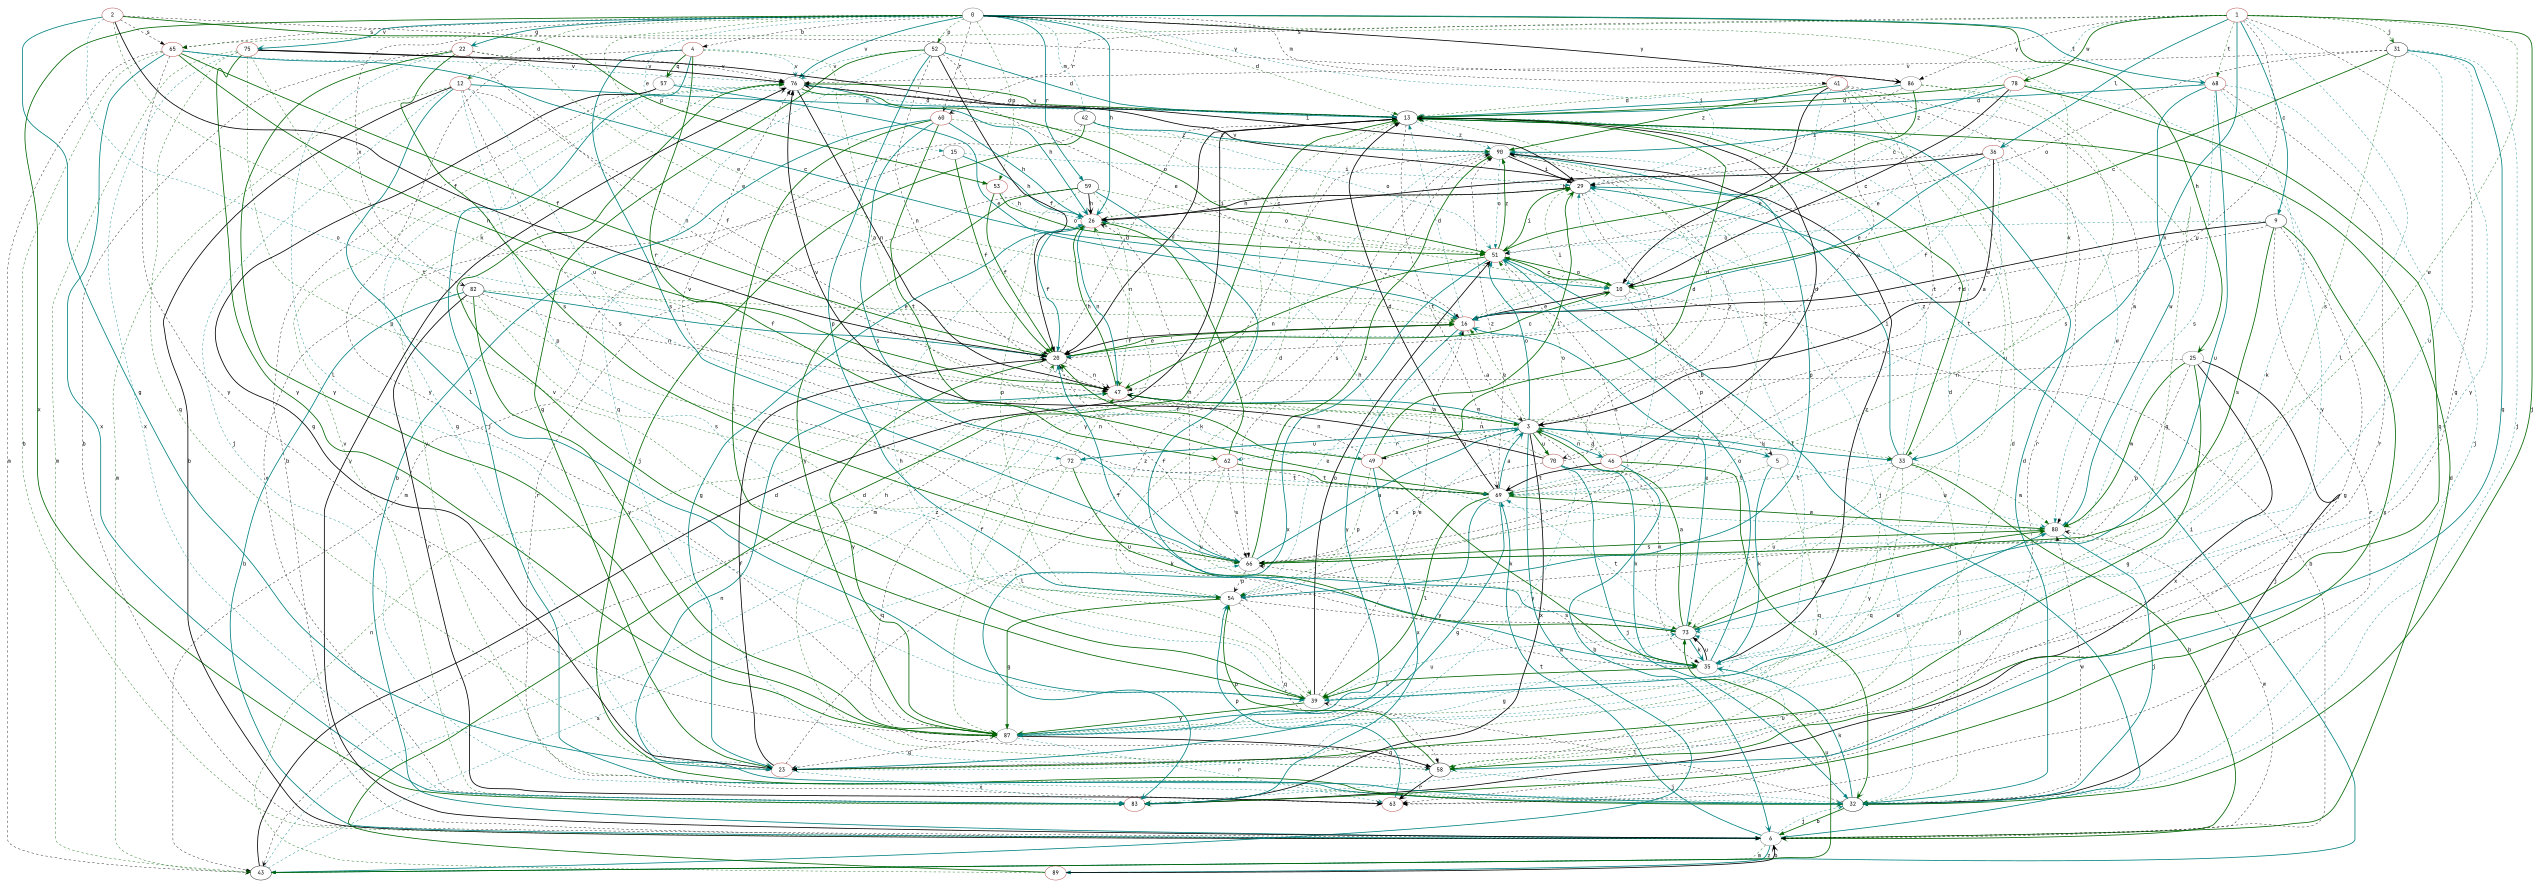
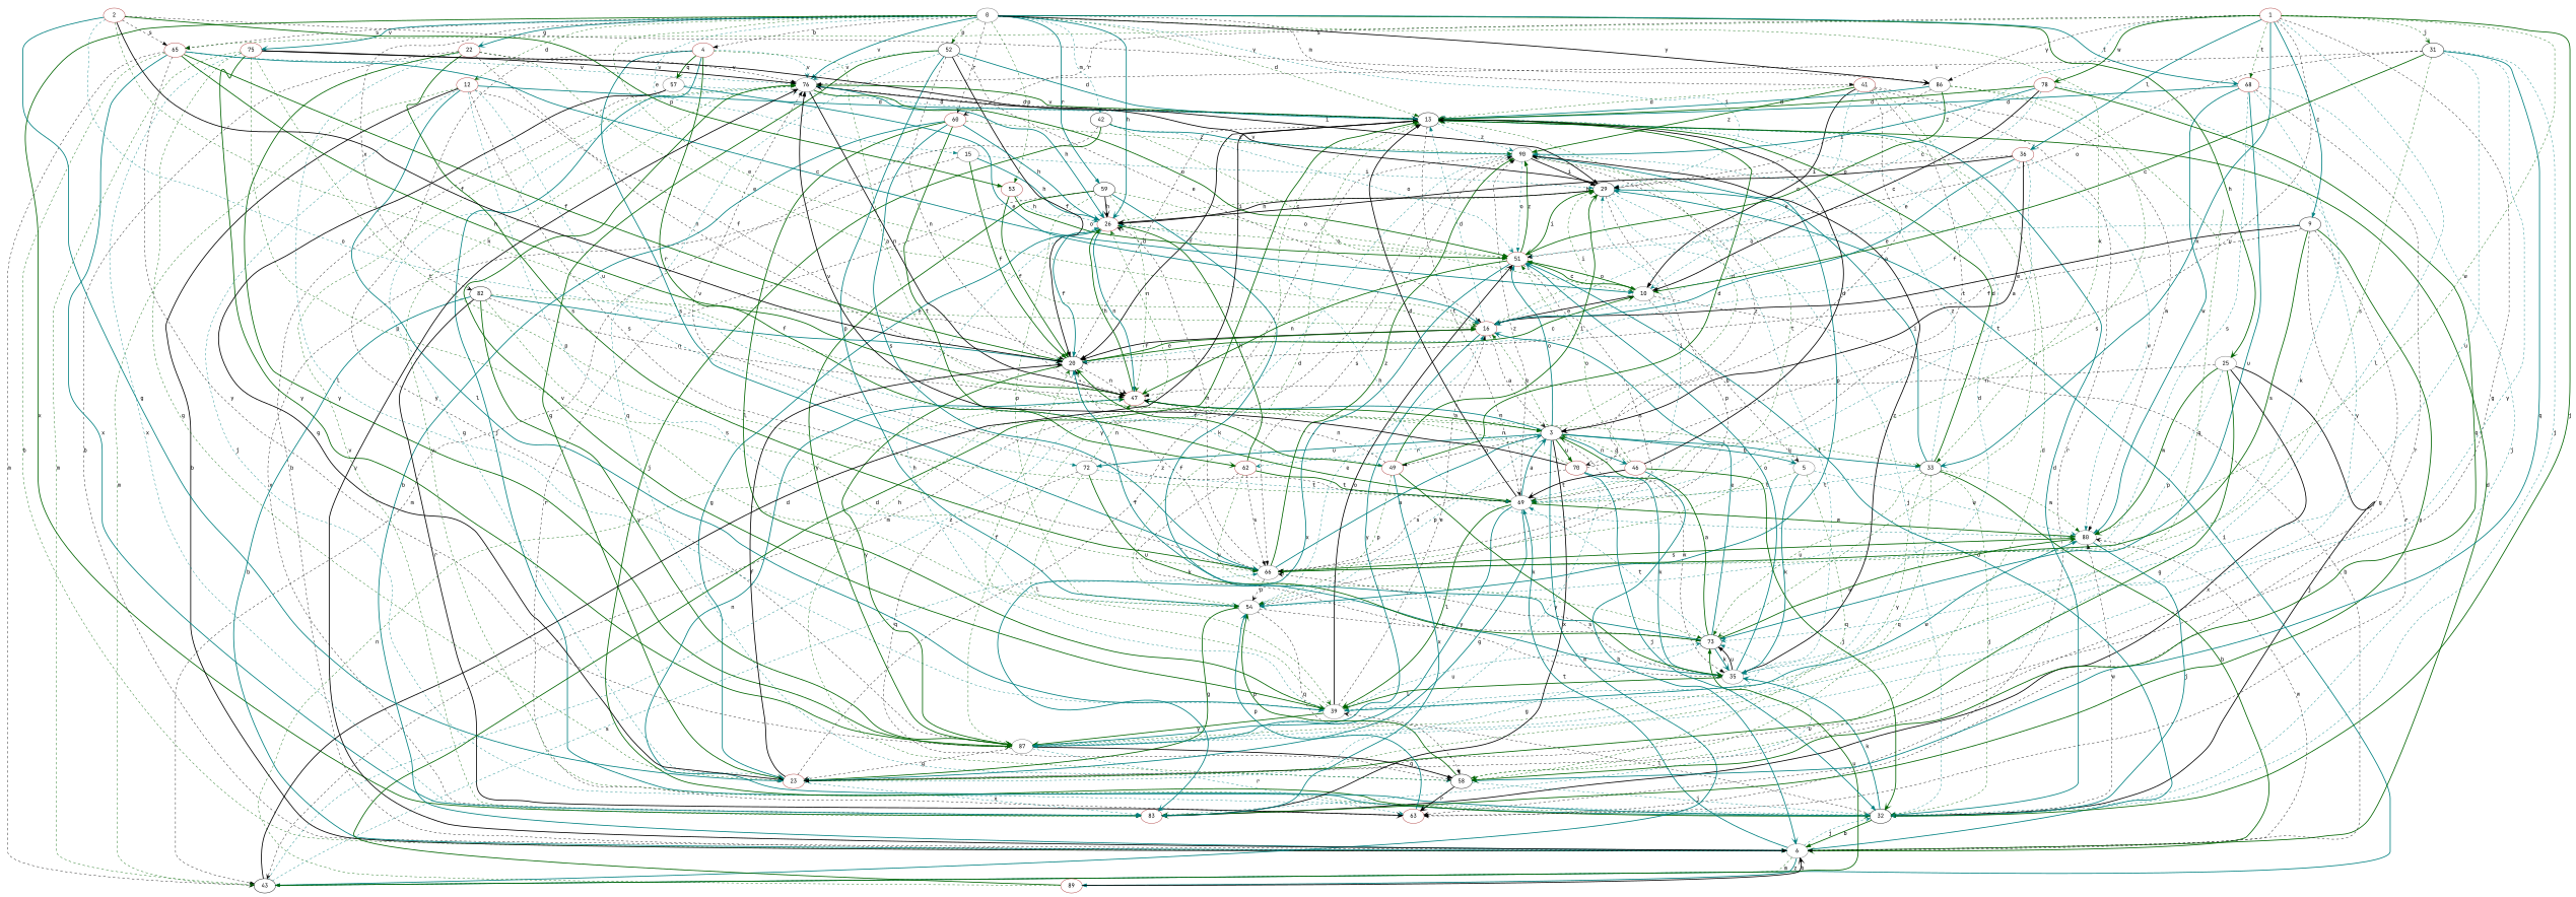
  strict digraph {
    fontname="JetBrains Mono"
    node [color=brown fontname="JetBrains Mono"]
    edge [arrowhead=normal color=teal fontname="JetBrains Mono" style=dashed]
    0 [color=gray40]
    4
    12
    13 [color=black]
    15 [color=gray40]
    16
    22
    25 [color=gray40]
    26
    29 [color=black]
    33 [color=black]
    41
    42 [color=black]
    52 [color=black]
    53
    59 [color=black]
    60
    65
    68
    75
    76 [color=gray40]
    82 [color=black]
    83
    86 [color=gray40]
    32 [color=black]
    3 [color=black]
    62
    57 [color=gray40]
    66 [color=gray40]
    87 [color=gray40]
    39 [color=gray40]
    20 [color=black]
    43 [color=black]
    54 [color=gray40]
    72 [color=gray40]
    6 [color=gray40]
    69 [color=gray40]
    90 [color=gray40]
    47
    23
    80 [color=gray40]
    51
    58 [color=black]
    73 [color=black]
    10 [color=gray40]
    63
    35 [color=gray40]
    1
    9 [color=black]
    31 [color=black]
    36
    70
    78
    5 [color=gray40]
    2
    49
    46
    89
    0 -> 4 [color=black label=b]
    0 -> 12 [arrowhead=vee color=darkgreen label=d]
    0 -> 13 [color=darkgreen label=d]
    0 -> 15 [label=e]
    0 -> 16 [arrowhead=vee color=darkgreen label=e]
    0 -> 22 [arrowhead=vee label=g style=bold]
    0 -> 25 [arrowhead=vee color=darkgreen label=h style=bold]
    0 -> 26 [arrowhead=vee label=h style=bold]
    0 -> 29 [label=i]
    0 -> 33 [color=darkgreen label=k]
    0 -> 41 [color=black label=m]
    0 -> 42 [arrowhead=vee label=m]
    0 -> 52 [color=darkgreen label=p]
    0 -> 53 [color=darkgreen label=p]
    0 -> 59 [label=r style=bold]
    0 -> 60 [arrowhead=vee color=black label=r]
    0 -> 65 [color=black label=s]
    0 -> 68 [arrowhead=vee label=t style=bold]
    0 -> 75 [arrowhead=vee label=v style=bold]
    0 -> 76 [label=v style=bold]
    0 -> 82 [arrowhead=vee color=black label=x]
    0 -> 83 [color=darkgreen label=x style=bold]
    0 -> 86 [arrowhead=vee color=black label=y style=bold]
    4 -> 76 [arrowhead=vee label=v]
    4 -> 32 [label=j style=bold]
    4 -> 3 [color=darkgreen label=a]
    4 -> 62 [arrowhead=vee color=darkgreen label=r style=bold]
    4 -> 57 [arrowhead=vee color=darkgreen label=q style=bold]
    4 -> 66 [label=s style=bold]
    4 -> 87 [arrowhead=vee color=black label=y]
    12 -> 13 [arrowhead=vee label=d style=bold]
    12 -> 32 [arrowhead=vee label=j]
    12 -> 66 [arrowhead=vee color=black label=s]
    12 -> 39 [arrowhead=vee label=l style=bold]
    12 -> 20 [color=black label=f]
    12 -> 43 [arrowhead=vee color=darkgreen label=m]
    12 -> 54 [label=p]
    12 -> 72 [label=u]
    12 -> 6 [color=black label=b style=bold]
    13 -> 76 [color=darkgreen label=v style=bold]
    13 -> 87 [color=darkgreen label=y]
    13 -> 20 [color=black label=f style=bold]
    13 -> 69 [arrowhead=vee color=black label=t]
    13 -> 90 [arrowhead=vee label=z]
    15 -> 26 [label=h style=bold]
    15 -> 29 [label=i]
    15 -> 83 [arrowhead=vee color=black label=x]
    15 -> 20 [color=darkgreen label=f style=bold]
    16 -> 13 [label=d]
    16 -> 29 [color=darkgreen label=i]
    16 -> 3 [arrowhead=vee color=black label=a]
    16 -> 87 [label=y style=bold]
    16 -> 20 [arrowhead=vee color=black label=f style=bold]
    22 -> 16 [arrowhead=vee color=darkgreen label=e]
    22 -> 76 [color=black label=v]
    22 -> 66 [color=darkgreen label=s style=bold]
    22 -> 87 [color=darkgreen label=y style=bold]
    22 -> 39 [label=l]
    22 -> 6 [color=black label=b]
    22 -> 47 [color=black label=n]
    25 -> 83 [color=black label=x style=bold]
    25 -> 32 [color=black label=j style=bold]
-   25 -> 54 [arrowhead=vee color=black label=p]
+   25 -> 54 [arrowhead=vee label=p]
    25 -> 47 [color=black label=n]
    25 -> 23 [color=darkgreen label=g style=bold]
    25 -> 80 [arrowhead=vee color=darkgreen label=w style=bold]
    26 -> 29 [arrowhead=vee color=darkgreen label=i]
    26 -> 20 [label=f style=bold]
    26 -> 47 [label=n style=bold]
    26 -> 23 [arrowhead=vee label=g style=bold]
    26 -> 51 [arrowhead=vee color=darkgreen label=o]
    29 -> 26 [color=black label=h style=bold]
    29 -> 76 [arrowhead=vee color=black label=v style=bold]
    29 -> 32 [arrowhead=vee label=j]
    29 -> 39 [arrowhead=vee label=l]
    29 -> 54 [arrowhead=vee color=black label=p]
    33 -> 13 [arrowhead=vee color=darkgreen label=d style=bold]
    33 -> 29 [label=i style=bold]
    33 -> 32 [color=darkgreen label=j]
    33 -> 87 [arrowhead=vee color=darkgreen label=y]
    33 -> 6 [arrowhead=vee color=darkgreen label=b style=bold]
    33 -> 69 [arrowhead=vee label=t]
    33 -> 90 [label=z]
    33 -> 80 [color=darkgreen label=w]
    33 -> 58 [color=darkgreen label=q]
    33 -> 73 [color=darkgreen label=u]
    41 -> 13 [arrowhead=vee color=darkgreen label=d]
    41 -> 16 [arrowhead=vee label=e]
    41 -> 3 [color=black label=a]
    41 -> 69 [arrowhead=vee color=black label=t]
    41 -> 90 [color=darkgreen label=z style=bold]
    41 -> 80 [color=black label=w]
    41 -> 73 [arrowhead=vee color=darkgreen label=u]
    41 -> 10 [color=black label=c style=bold]
    41 -> 63 [arrowhead=vee color=black label=r]
    42 -> 32 [arrowhead=vee color=darkgreen label=j style=bold]
    42 -> 43 [color=black label=m]
    42 -> 90 [label=z style=bold]
    42 -> 51 [arrowhead=vee label=o]
    42 -> 10 [arrowhead=vee color=darkgreen label=c]
    52 -> 13 [label=d style=bold]
    52 -> 16 [color=black label=e]
    52 -> 76 [arrowhead=vee label=v]
    52 -> 20 [color=black label=f style=bold]
    52 -> 54 [arrowhead=vee label=p style=bold]
    52 -> 47 [arrowhead=vee color=black label=n]
    52 -> 23 [arrowhead=vee color=darkgreen label=g style=bold]
    52 -> 58 [arrowhead=vee label=q]
    53 -> 26 [arrowhead=vee label=h]
    53 -> 20 [arrowhead=vee color=darkgreen label=f style=bold]
    53 -> 51 [color=darkgreen label=o style=bold]
    59 -> 26 [arrowhead=vee color=black label=h style=bold]
    59 -> 87 [arrowhead=vee color=darkgreen label=y style=bold]
    59 -> 54 [arrowhead=vee color=darkgreen label=p]
    59 -> 47 [arrowhead=vee color=darkgreen label=n]
    59 -> 51 [color=darkgreen label=o]
    59 -> 63 [color=black label=r]
    59 -> 35 [arrowhead=vee label=k style=bold]
    60 -> 26 [arrowhead=vee label=h style=bold]
    60 -> 66 [arrowhead=vee label=s style=bold]
    60 -> 39 [arrowhead=vee color=darkgreen label=l style=bold]
    60 -> 6 [label=b style=bold]
    60 -> 69 [color=darkgreen label=t style=bold]
    60 -> 90 [arrowhead=vee color=darkgreen label=z]
    65 -> 76 [arrowhead=vee label=v]
    65 -> 83 [label=x style=bold]
    65 -> 87 [arrowhead=vee color=black label=y]
    65 -> 20 [arrowhead=vee color=darkgreen label=f style=bold]
    65 -> 43 [arrowhead=vee color=black label=m]
    65 -> 6 [arrowhead=vee color=darkgreen label=b]
    65 -> 47 [color=darkgreen label=n style=bold]
    65 -> 10 [label=c style=bold]
    68 -> 13 [arrowhead=vee label=d style=bold]
    68 -> 32 [label=j]
    68 -> 66 [arrowhead=vee label=s]
    68 -> 87 [arrowhead=vee label=y]
    68 -> 80 [label=w style=bold]
    68 -> 73 [label=u style=bold]
    68 -> 63 [arrowhead=vee color=black label=r]
    75 -> 29 [color=black label=i style=bold]
    75 -> 76 [color=black label=v style=bold]
    75 -> 83 [label=x]
    75 -> 87 [arrowhead=vee color=darkgreen label=y style=bold]
    75 -> 43 [arrowhead=vee color=darkgreen label=m]
    75 -> 54 [color=darkgreen label=p]
    75 -> 69 [color=darkgreen label=t]
    75 -> 23 [arrowhead=vee color=darkgreen label=g]
    76 -> 13 [arrowhead=vee color=black label=d]
    76 -> 26 [arrowhead=vee label=h style=bold]
    76 -> 47 [arrowhead=vee color=black label=n style=bold]
    76 -> 23 [arrowhead=vee label=g]
    76 -> 51 [color=darkgreen label=o style=bold]
    82 -> 16 [color=darkgreen label=e]
    82 -> 66 [color=darkgreen label=s]
    82 -> 87 [arrowhead=vee color=darkgreen label=y style=bold]
    82 -> 20 [arrowhead=vee label=f style=bold]
    82 -> 6 [label=b style=bold]
    82 -> 47 [color=black label=n]
    82 -> 63 [arrowhead=vee color=black label=r style=bold]
    83 -> 76 [color=darkgreen label=v]
    83 -> 73 [label=u]
    86 -> 13 [arrowhead=vee label=d style=bold]
    86 -> 29 [color=black label=i]
    86 -> 66 [arrowhead=vee color=darkgreen label=s]
    86 -> 23 [color=darkgreen label=g]
    86 -> 51 [arrowhead=vee color=darkgreen label=o style=bold]
    32 -> 13 [arrowhead=vee label=d style=bold]
    32 -> 76 [color=darkgreen label=v]
    32 -> 39 [arrowhead=vee color=black label=l]
    32 -> 6 [color=darkgreen label=b style=bold]
    32 -> 47 [label=n style=bold]
    32 -> 80 [color=black label=w]
    32 -> 35 [arrowhead=vee label=k style=bold]
    3 -> 13 [arrowhead=vee color=darkgreen label=d]
    3 -> 16 [color=darkgreen label=e]
    3 -> 33 [label=k style=bold]
    3 -> 83 [color=black label=x style=bold]
    3 -> 62 [arrowhead=vee label=r]
    3 -> 43 [label=m style=bold]
    3 -> 54 [arrowhead=vee label=p]
    3 -> 72 [label=u style=bold]
    3 -> 47 [arrowhead=vee label=n style=bold]
    3 -> 51 [label=o style=bold]
    3 -> 35 [color=black label=k]
    3 -> 70 [color=darkgreen label=u style=bold]
-   3 -> 5 [arrowhead=vee label=s style=bold]
+   3 -> 5 [arrowhead=vee label=b style=bold]
    3 -> 49 [color=black label=o]
    3 -> 46 [arrowhead=vee label=n style=bold]
    62 -> 26 [arrowhead=vee color=darkgreen label=h style=bold]
    62 -> 66 [color=black label=s]
    62 -> 69 [color=darkgreen label=t style=bold]
    62 -> 73 [color=darkgreen label=u]
    62 -> 35 [arrowhead=vee color=black label=k]
    57 -> 13 [label=d]
    57 -> 16 [arrowhead=vee label=e style=bold]
    57 -> 6 [color=black label=b]
    57 -> 23 [arrowhead=vee color=black label=g style=bold]
    66 -> 26 [arrowhead=vee color=black label=h]
    66 -> 3 [arrowhead=vee label=a style=bold]
    66 -> 20 [color=black label=f]
    66 -> 54 [arrowhead=vee color=black label=p]
    66 -> 90 [color=darkgreen label=z style=bold]
    87 -> 23 [arrowhead=vee color=black label=g]
    87 -> 58 [color=black label=q style=bold]
    87 -> 63 [arrowhead=vee label=r]
    39 -> 16 [color=black label=e]
    39 -> 26 [label=h]
    39 -> 76 [color=darkgreen label=v style=bold]
    39 -> 87 [arrowhead=vee color=darkgreen label=y style=bold]
    39 -> 20 [arrowhead=vee color=darkgreen label=f]
    39 -> 80 [label=w style=bold]
    39 -> 51 [arrowhead=vee color=black label=o style=bold]
    39 -> 73 [arrowhead=vee label=u]
    20 -> 13 [color=black label=d]
    20 -> 16 [color=darkgreen label=e style=bold]
    20 -> 87 [arrowhead=vee color=darkgreen label=y style=bold]
    20 -> 47 [arrowhead=vee color=black label=n]
    20 -> 10 [arrowhead=vee color=darkgreen label=c style=bold]
    43 -> 13 [color=black label=d style=bold]
    43 -> 29 [arrowhead=vee label=i style=bold]
    43 -> 66 [label=s]
    43 -> 90 [arrowhead=vee label=z]
    43 -> 73 [color=darkgreen label=u style=bold]
    54 -> 13 [color=darkgreen label=d]
    54 -> 16 [label=e]
-   54 -> 87 [color=darkgreen label=g style=bold]
+   54 -> 23 [color=darkgreen label=g style=bold]
    54 -> 58 [color=black label=q]
    54 -> 73 [color=black label=u]
    72 -> 39 [arrowhead=vee color=darkgreen label=l]
    72 -> 69 [label=t]
    72 -> 47 [color=darkgreen label=n]
    72 -> 58 [arrowhead=vee color=black label=q]
    72 -> 73 [color=darkgreen label=u style=bold]
    6 -> 13 [arrowhead=vee color=darkgreen label=d style=bold]
    6 -> 76 [arrowhead=vee color=black label=v style=bold]
    6 -> 32 [arrowhead=vee label=j]
    6 -> 43 [color=darkgreen label=m]
    6 -> 69 [label=t style=bold]
    6 -> 80 [arrowhead=vee color=black label=w]
    6 -> 51 [arrowhead=vee label=o style=bold]
    6 -> 89 [label=z style=bold]
    69 -> 13 [color=black label=d style=bold]
    69 -> 29 [label=i]
    69 -> 76 [color=black label=v]
    69 -> 3 [arrowhead=vee label=a style=bold]
    69 -> 87 [label=y style=bold]
    69 -> 39 [arrowhead=vee color=darkgreen label=l style=bold]
    69 -> 90 [color=black label=z]
    69 -> 23 [arrowhead=vee label=g style=bold]
    69 -> 80 [color=darkgreen label=w style=bold]
    90 -> 29 [color=black label=i style=bold]
    90 -> 66 [color=black label=s]
    90 -> 43 [arrowhead=vee color=black label=m]
    90 -> 54 [arrowhead=vee label=p style=bold]
    90 -> 69 [color=darkgreen label=t]
    90 -> 51 [label=o]
    47 -> 26 [color=darkgreen label=h style=bold]
    47 -> 3 [color=darkgreen label=a style=bold]
    23 -> 83 [label=x]
    23 -> 20 [arrowhead=vee color=black label=f style=bold]
    23 -> 90 [color=black label=z]
    80 -> 26 [label=h]
    80 -> 32 [label=j style=bold]
    80 -> 66 [color=darkgreen label=s style=bold]
    51 -> 29 [color=darkgreen label=i style=bold]
    51 -> 83 [arrowhead=vee label=x style=bold]
    51 -> 66 [color=black label=s]
    51 -> 90 [color=darkgreen label=z style=bold]
    51 -> 47 [arrowhead=vee color=darkgreen label=n style=bold]
    51 -> 10 [color=darkgreen label=c style=bold]
    58 -> 13 [arrowhead=vee color=darkgreen label=d]
    58 -> 26 [arrowhead=vee color=darkgreen label=h]
    58 -> 32 [label=j]
    58 -> 54 [arrowhead=vee color=darkgreen label=p style=bold]
    58 -> 63 [arrowhead=vee color=black label=r style=bold]
    73 -> 16 [arrowhead=vee label=e style=bold]
    73 -> 3 [arrowhead=vee color=darkgreen label=a style=bold]
    73 -> 20 [arrowhead=vee label=f style=bold]
    73 -> 69 [label=t]
    73 -> 23 [label=g]
    73 -> 80 [arrowhead=vee color=darkgreen label=w style=bold]
    73 -> 35 [arrowhead=vee label=k style=bold]
    10 -> 16 [color=black label=e style=bold]
    10 -> 6 [color=black label=b]
    10 -> 51 [color=darkgreen label=o style=bold]
    10 -> 5 [arrowhead=vee color=black label=b]
    63 -> 54 [arrowhead=vee label=p style=bold]
    35 -> 13 [label=d]
    35 -> 66 [arrowhead=vee color=black label=s]
    35 -> 39 [color=darkgreen label=l style=bold]
    35 -> 90 [arrowhead=vee color=black label=z style=bold]
    35 -> 51 [arrowhead=vee label=o style=bold]
    35 -> 73 [color=black label=u style=bold]
    1 -> 33 [arrowhead=vee label=k style=bold]
    1 -> 60 [arrowhead=vee color=black label=r]
    1 -> 65 [arrowhead=vee color=darkgreen label=s]
    1 -> 68 [color=darkgreen label=t]
    1 -> 86 [color=black label=y]
    1 -> 32 [color=darkgreen label=j style=bold]
    1 -> 39 [label=l]
    1 -> 23 [color=black label=g]
    1 -> 80 [color=darkgreen label=w]
    1 -> 10 [arrowhead=vee label=c]
    1 -> 9 [label=c style=bold]
    1 -> 31 [arrowhead=vee color=darkgreen label=j]
    1 -> 36 [arrowhead=vee label=l style=bold]
    1 -> 70 [arrowhead=vee color=black label=u]
    1 -> 78 [arrowhead=vee color=darkgreen label=w style=bold]
    9 -> 16 [color=black label=e style=bold]
    9 -> 83 [arrowhead=vee color=darkgreen label=x style=bold]
    9 -> 66 [color=darkgreen label=s style=bold]
    9 -> 20 [arrowhead=vee color=black label=f]
    9 -> 23 [color=black label=g]
    9 -> 51 [label=o]
    9 -> 63 [color=black label=r]
    31 -> 76 [color=black label=v]
    31 -> 32 [arrowhead=vee label=j]
    31 -> 66 [arrowhead=vee color=darkgreen label=s]
    31 -> 87 [arrowhead=vee label=y]
    31 -> 51 [arrowhead=vee color=black label=o]
    31 -> 58 [label=q style=bold]
    31 -> 73 [arrowhead=vee label=u]
    31 -> 10 [arrowhead=vee color=darkgreen label=c style=bold]
    36 -> 16 [arrowhead=vee label=e style=bold]
    36 -> 26 [arrowhead=vee color=black label=h style=bold]
    36 -> 29 [arrowhead=vee color=black label=i]
    36 -> 3 [arrowhead=vee color=black label=a style=bold]
    36 -> 20 [label=f]
    36 -> 69 [label=t]
    36 -> 80 [label=w]
    70 -> 76 [color=black label=v style=bold]
    70 -> 32 [label=j style=bold]
    70 -> 66 [arrowhead=vee color=black label=s]
    70 -> 87 [arrowhead=vee label=y]
    70 -> 90 [arrowhead=vee color=black label=z]
    70 -> 47 [arrowhead=vee color=darkgreen label=n]
    70 -> 35 [arrowhead=vee label=k style=bold]
    78 -> 13 [color=darkgreen label=d style=bold]
    78 -> 16 [arrowhead=vee label=e]
    78 -> 90 [label=z style=bold]
    78 -> 58 [arrowhead=vee color=darkgreen label=q style=bold]
    78 -> 10 [color=black label=c style=bold]
    78 -> 35 [arrowhead=vee label=k]
    5 -> 69 [color=darkgreen label=t]
    5 -> 80 [arrowhead=vee label=w]
    5 -> 58 [arrowhead=vee color=darkgreen label=q]
    5 -> 35 [label=k style=bold]
    2 -> 33 [arrowhead=vee color=darkgreen label=k]
    2 -> 53 [color=darkgreen label=p style=bold]
    2 -> 65 [color=black label=s]
    2 -> 86 [arrowhead=vee color=black label=y]
    2 -> 20 [color=black label=f style=bold]
    2 -> 23 [label=g style=bold]
    2 -> 49 [label=o]
    49 -> 13 [color=darkgreen label=d style=bold]
    49 -> 29 [arrowhead=vee color=darkgreen label=i style=bold]
    49 -> 83 [label=x style=bold]
    49 -> 20 [arrowhead=vee color=darkgreen label=f style=bold]
    49 -> 54 [color=darkgreen label=p]
    49 -> 47 [arrowhead=vee color=black label=n]
    49 -> 35 [arrowhead=vee color=darkgreen label=k style=bold]
    46 -> 13 [arrowhead=vee color=black label=d style=bold]
    46 -> 32 [arrowhead=vee color=darkgreen label=j style=bold]
    46 -> 3 [arrowhead=vee color=darkgreen label=a]
    46 -> 6 [arrowhead=vee label=b style=bold]
    46 -> 69 [arrowhead=vee color=black label=t style=bold]
    46 -> 51 [color=darkgreen label=o]
    89 -> 13 [arrowhead=vee color=darkgreen label=d style=bold]
    89 -> 6 [arrowhead=vee color=black label=b style=bold]
    89 -> 47 [arrowhead=vee color=darkgreen label=n]
  }
